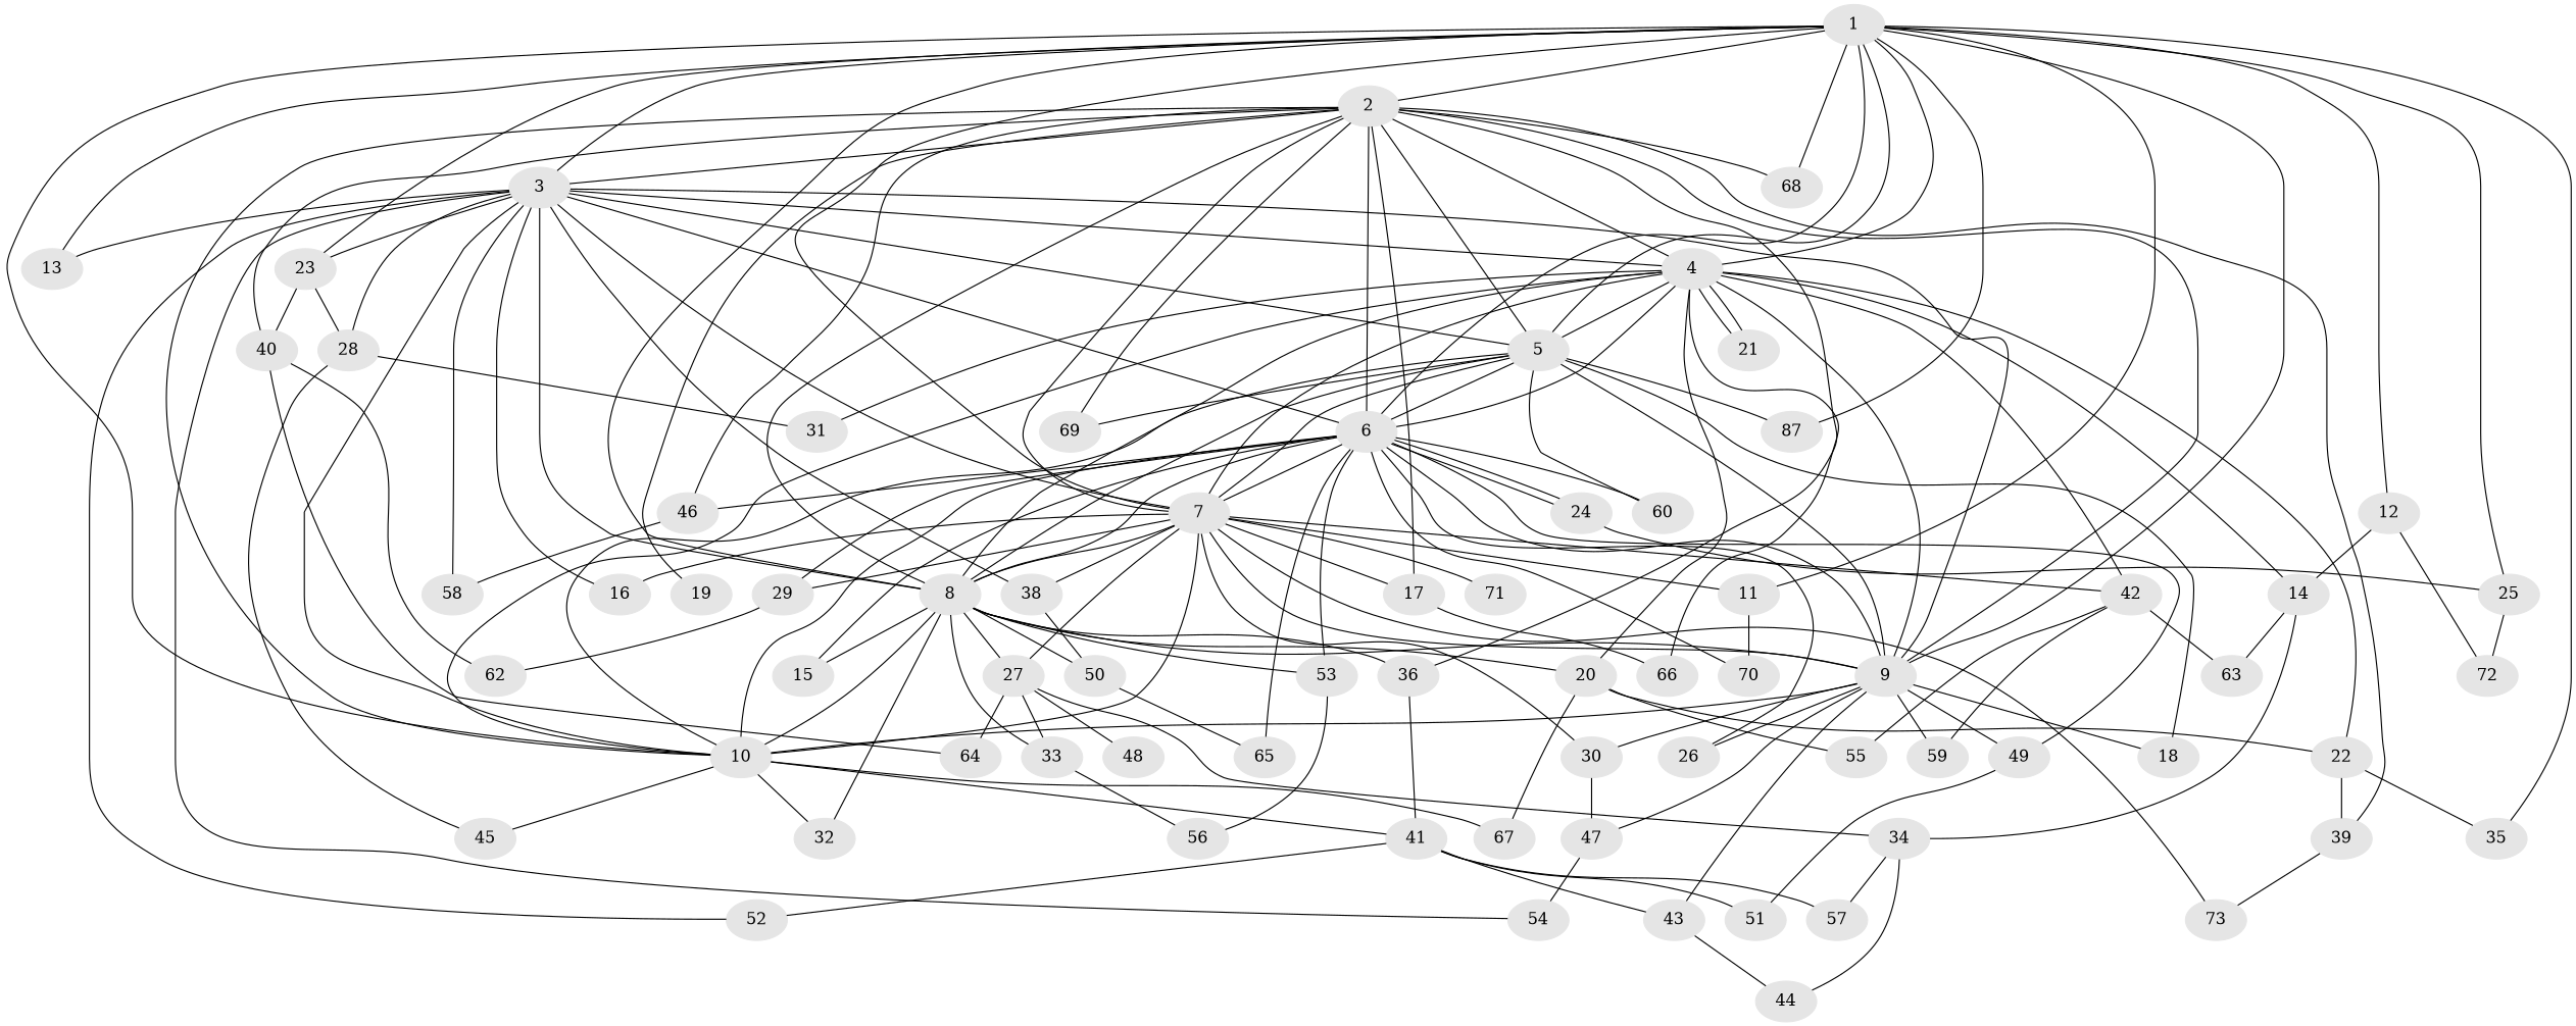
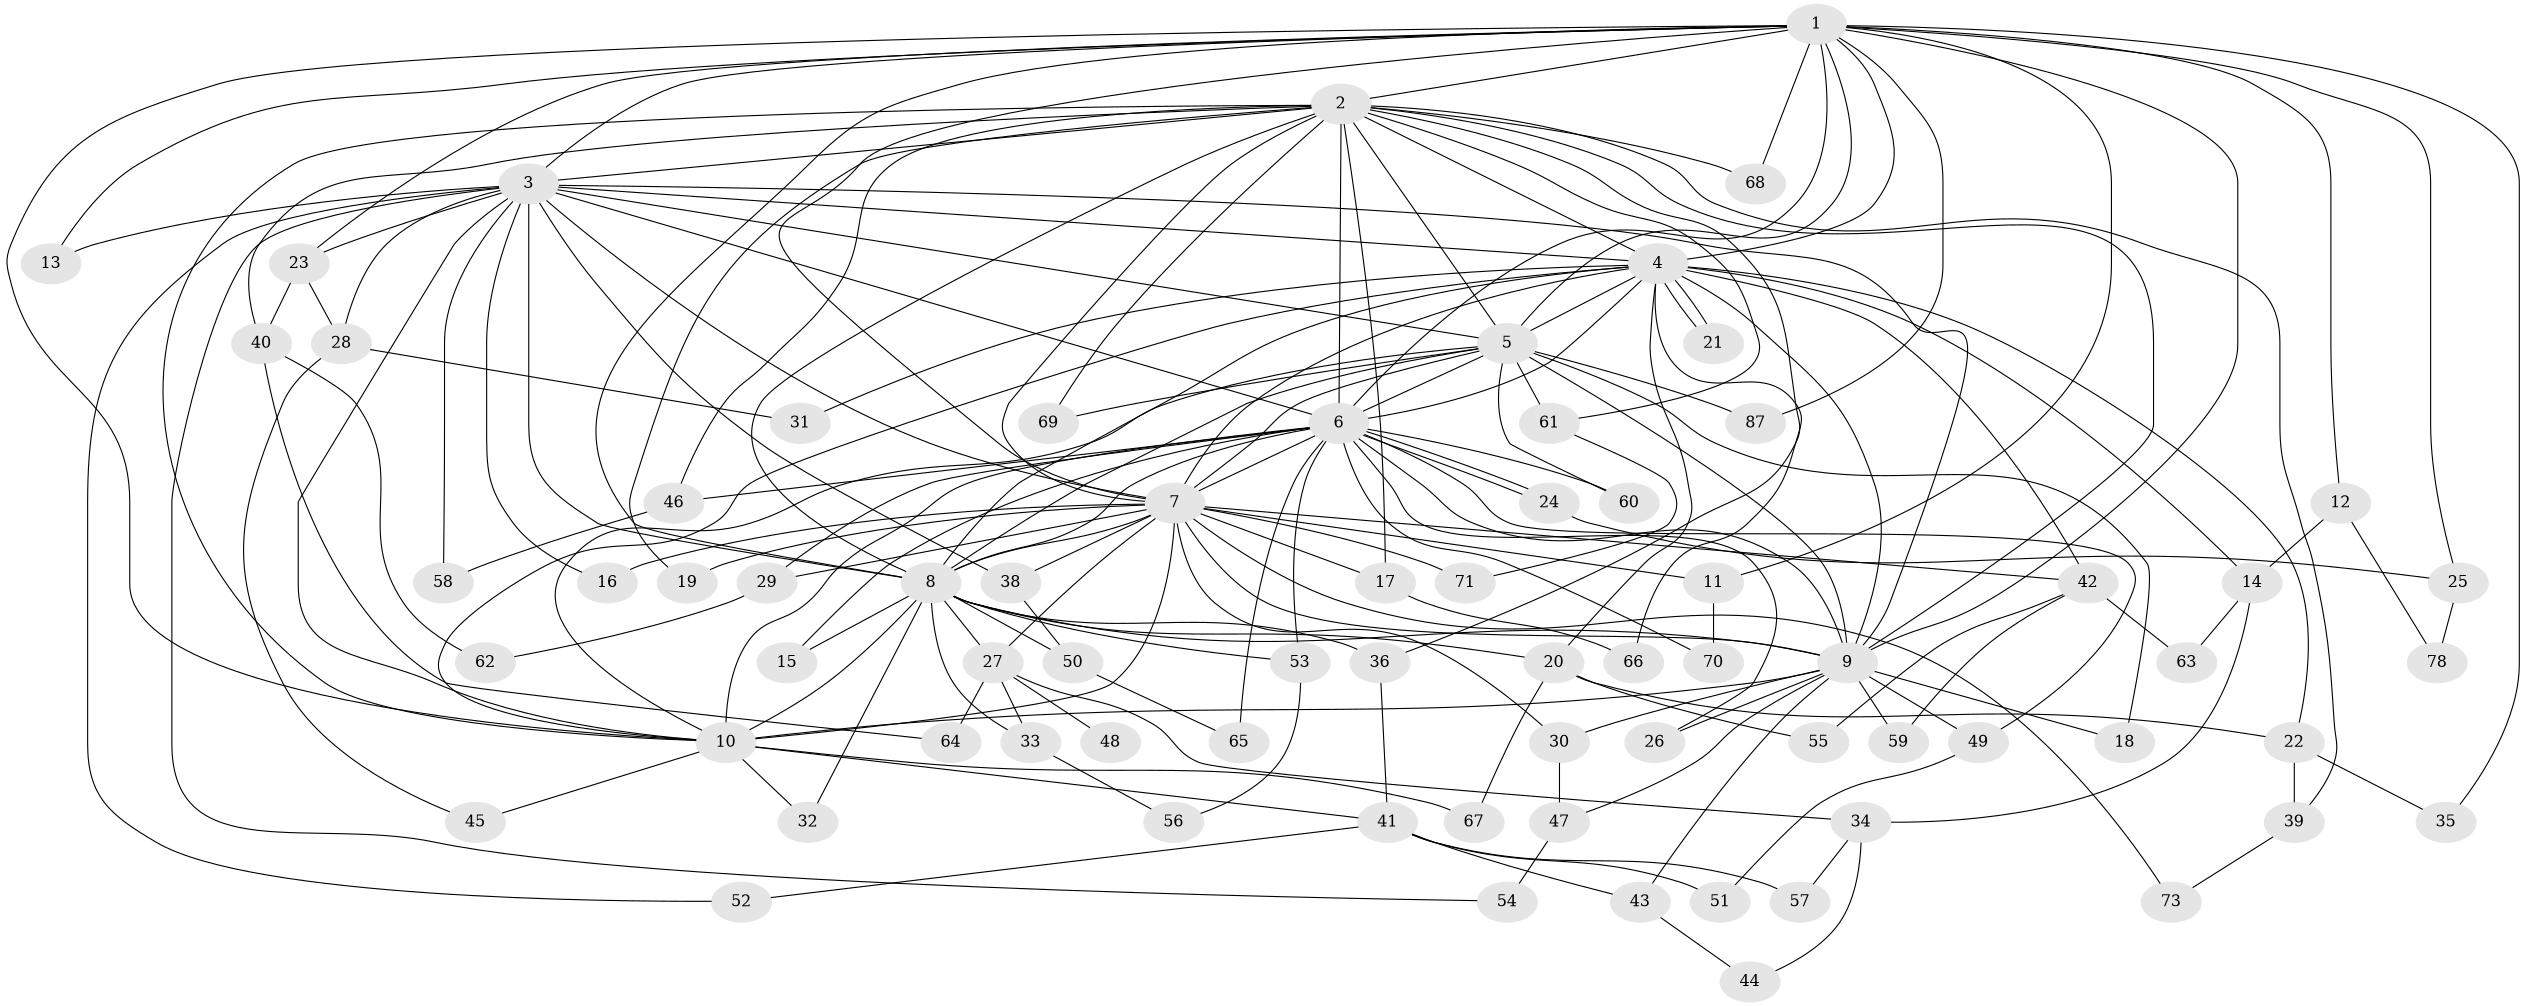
  graph {
    node [color=gray90 style=filled]
    1
    2
    3
    4
    5
    6
    7
    8
    9
    10
    11
    12
    13
    23
    25
    35
    n17 [label=87]
    68
    17
    19
    36
    39
    40
    46
+   61
    69
    16
    28
    38
    52
    54
    58
    14
    20
    21
    22
    31
    42
    66
    18
    60
    15
    24
    26
    29
    49
    53
    65
    70
    27
    30
    71
    73
    32
    33
    50
    43
    47
    59
    41
    45
    67
-   72
+   72 [label=78]
    64
    62
    34
    63
    55
    51
    56
    48
    44
    57
    1 -- 2
    1 -- 3
    1 -- 4
    1 -- 5
    1 -- 6
    1 -- 7
    1 -- 8
    1 -- 9
    1 -- 10
    1 -- 11
    1 -- 12
    1 -- 13
    1 -- 23
    1 -- 25
    1 -- 35
    1 -- n17
    1 -- 68
    2 -- 3
    2 -- 4
    2 -- 5
    2 -- 6
    2 -- 7
    2 -- 8
    2 -- 9
    2 -- 10
    2 -- 68
    2 -- 17
    2 -- 19
    2 -- 36
    2 -- 39
    2 -- 40
    2 -- 46
+   2 -- 61
    2 -- 69
    3 -- 4
    3 -- 5
    3 -- 6
    3 -- 7
    3 -- 8
    3 -- 9
    3 -- 10
    3 -- 13
    3 -- 23
    3 -- 16
    3 -- 28
    3 -- 38
    3 -- 52
    3 -- 54
    3 -- 58
    4 -- 5
    4 -- 6
    4 -- 7
    4 -- 8
    4 -- 9
    4 -- 10
    4 -- 14
    4 -- 20
    4 -- 21
    4 -- 21
    4 -- 22
    4 -- 31
    4 -- 42
    4 -- 66
    5 -- 6
    5 -- 7
    5 -- 8
    5 -- 9
    5 -- 10
    5 -- n17
+   5 -- 61
    5 -- 69
    5 -- 18
    5 -- 60
    6 -- 7
    6 -- 8
    6 -- 9
    6 -- 10
    6 -- 46
    6 -- 60
    6 -- 15
    6 -- 24
    6 -- 24
    6 -- 26
    6 -- 29
    6 -- 49
    6 -- 53
    6 -- 65
    6 -- 70
    7 -- 8
    7 -- 9
    7 -- 10
    7 -- 11
    7 -- 17
+   7 -- 19
    7 -- 16
    7 -- 38
    7 -- 42
    7 -- 29
    7 -- 27
    7 -- 30
    7 -- 71
    7 -- 73
    8 -- 9
    8 -- 10
    8 -- 36
    8 -- 20
    8 -- 15
    8 -- 53
    8 -- 27
    8 -- 32
    8 -- 33
    8 -- 50
    9 -- 10
    9 -- 18
    9 -- 26
    9 -- 49
    9 -- 30
    9 -- 43
    9 -- 47
    9 -- 59
    10 -- 32
    10 -- 41
    10 -- 45
    10 -- 67
    11 -- 70
    12 -- 14
    12 -- 72
    23 -- 40
    23 -- 28
    25 -- 72
    17 -- 66
    36 -- 41
    39 -- 73
    40 -- 64
    40 -- 62
    46 -- 58
+   61 -- 71
    28 -- 31
    28 -- 45
    38 -- 50
    14 -- 34
    14 -- 63
    20 -- 22
    20 -- 67
    20 -- 55
    22 -- 35
    22 -- 39
    42 -- 59
    42 -- 63
    42 -- 55
    24 -- 25
    29 -- 62
    49 -- 51
    53 -- 56
    27 -- 33
    27 -- 64
    27 -- 34
    27 -- 48
    30 -- 47
    33 -- 56
    50 -- 65
    43 -- 44
    47 -- 54
    41 -- 52
    41 -- 43
    41 -- 51
    41 -- 57
    34 -- 44
    34 -- 57
  }
